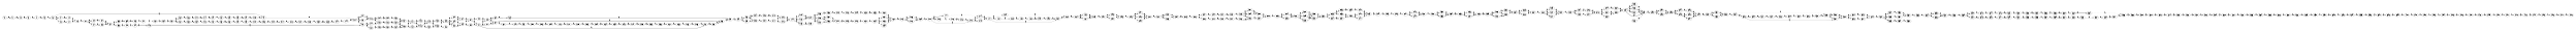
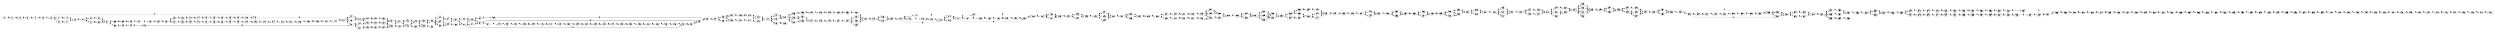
  strict digraph {
    rankdir=LR
    edge [style=solid]
    S0
    S1
    S2
    S3
    S4
    S5
    S6
    S7
    S8
    S9
    S10
    S11
    S12
    S13
    S14
    S15
    S16
    S17
    S18
    S19
    S20
    S21
    S22
    S23
    S24
    S25
    S26
    S27
    S28
    S29
    S30
    S31
    S32
    S33
    S34
    S35
    S36
    S37
    S38
    S39
    S40
    S41
    S42
    S43
    S44
    S45
    S46
    S47
    S48
    S49
    S50
    S51
    S52
    S53
    S54
    S55
    S56
    S57
    S58
    S59
    S60
    S61
    S62
    S63
    S64
    S65
    S66
    S67
    S68
    S69
    S70
    S71
    S72
    S73
    S74
    S75
    S76
    S77
    S78
    S79
    S80
    S81
    S82
    S83
    S84
    S85
    S86
    S87
    S88
    S89
    S90
    S91
    S92
    S93
    S94
    S95
    S96
    S97
    S98
    S99
    S100
    S101
    S102
    S103
    S104
    S105
    S106
    S107
    S108
    n110 [label=S709]
    S110
    S111
    S112
    S113
    S114
    S115
    S116
    S117
    S118
    S119
    S120
    S121
    S122
    S123
    S124
    S125
    S126
    S127
    S128
    S129
    S130
    S131
    S132
    S133
    S134
    S135
    S136
    S137
    S138
    S139
    S140
    S141
    S142
    S143
    S144
    S145
    S146
    S147
    S148
    S149
    S150
    S151
    S152
    S153
    S154
    S155
    S156
    S157
    S158
    S159
    S160
    S161
    S162
    S163
    S164
    S165
    S166
    S167
    S168
    S169
    S170
    S171
    S172
    S173
    S174
    S175
    S176
    S177
    S178
    S179
    S180
    S181
    S182
    S183
    S184
    S185
    S186
    S187
    S188
    S189
    S190
    S191
    S192
    S193
    S194
    S195
    S196
    S197
    S198
    S199
    S200
    S201
    S202
    S203
    S204
    S205
    S206
    S207
    S208
    S209
    S210
    S211
    S212
    S213
    S214
    S215
    S216
    S217
    S218
    S219
    S220
    S221
    S222
    S223
    S224
    S225
    S226
    S227
    S228
    S229
    S230
    S231
    S232
    S233
    S234
    S235
    S236
    S237
    S238
    n240 [label=S639]
    S240
    S241
    S242
    S243
    S244
    S245
    S246
    S247
    S248
    S249
    S250
    S251
    S252
    S253
    S254
    S255
    S256
    S257
    S258
    S259
    S260
    S261
    S262
    S263
    S264
    S265
    S266
    S267
    S268
    S269
    S270
    S271
    S272
    S273
    S274
    S275
    S276
    S277
    S278
    S279
    S280
    S281
    S282
    S283
    S284
    S285
    S286
    S287
    S288
    S289
    S290
    S291
    S292
    S293
    S294
    S295
    S296
    S297
    S298
    S299
    S300
    S301
    S302
    S303
    S304
    S305
    S306
    S307
    S308
    S309
    S310
    S311
    S312
    S313
    S314
    S315
    S317
    S318
    S319
    S320
    S321
    S322
    S323
    S324
    S325
    S326
    S327
    S328
    S329
    S330
    S331
    S332
    S333
    S334
    S335
    S336
    S337
    S338
    S339
    S340
    S341
    S342
    S343
    S344
    S345
    S346
    S347
    S348
    S349
    S350
    S351
    S352
    S353
    S354
    S355
    S356
    S357
    S358
    S359
    S360
    S361
    S362
    S363
    S364
    S365
    S366
    S367
    S368
    S369
    S370
    S371
    S372
    S373
    S374
    S375
    S376
    S377
    S378
    S379
    S380
    S381
    S382
    S383
    S384
    S385
    S386
    S387
    S388
    S389
    S390
    S391
    S392
    S393
    S394
    S395
    S396
    S397
    S398
    S399
    S400
    S401
    S402
    S403
    S404
    S405
    S406
    S407
    S408
    S409
    S410
    S411
    S412
    S413
    S414
    S415
    S416
    S417
    S418
    S0 -> S1 [label=T style=bold]
    S1 -> S2 [label=C style=bold]
    S2 -> S3 [label=A style=dotted]
    S3 -> S4 [label=G style=dotted]
    S4 -> S5 [label=G]
    S5 -> S6 [label=G style=dotted]
    S6 -> S7 [label=G]
    S6 -> S8 [label=C style=dotted]
    S6 -> S9 [label=G]
    S7 -> S10 [label=G style=bold]
    S8 -> S11 [label=C style=bold]
    S9 -> S12 [label=T]
    S10 -> S13 [label=G style=dotted]
    S11 -> S13 [label=G style=dotted]
    S12 -> S14 [label=C style=bold]
    S12 -> S15 [label=T]
    S12 -> S16 [label=A style=dotted]
    S13 -> S17 [label=G]
    S14 -> S18 [label=C style=bold]
    S15 -> S18 [label=C]
    S16 -> S19 [label=G]
    S16 -> S20 [label=A style=dotted]
    S17 -> S21 [label=C style=bold]
    S17 -> S22 [label=T style=bold]
    S18 -> S23 [label=C]
    S18 -> S24 [label=G style=bold]
    S19 -> S23 [label=C]
    S20 -> S25 [label=A style=dotted]
    S21 -> S26 [label=T style=bold]
    S22 -> S27 [label=G]
    S23 -> S28 [label=C style=bold]
    S24 -> S29 [label=A style=bold]
    S25 -> S30 [label=G style=bold]
    S26 -> S31 [label=C style=bold]
    S27 -> S31 [label=C style=bold]
    S28 -> S32 [label=G style=bold]
    S29 -> S33 [label=C style=dotted]
    S30 -> S34 [label=A]
    S31 -> S35 [label=C style=dotted]
    S31 -> S36 [label=G]
    S32 -> S37 [label=G style=bold]
    S32 -> S38 [label=A style=bold]
    S33 -> S37 [label=G]
    S34 -> S38 [label=A style=bold]
    S35 -> S39 [label=C style=bold]
    S36 -> S40 [label=G]
    S37 -> S41 [label=G style=dotted]
    S38 -> S41 [label=G style=dotted]
    S38 -> S42 [label=T]
    S39 -> S43 [label=C style=bold]
    S40 -> S44 [label=G style=dotted]
    S41 -> S45 [label=G]
    S41 -> S46 [label=C style=bold]
    S42 -> S46 [label=C]
    S43 -> S47 [label=T style=dotted]
    S44 -> S48 [label=G style=bold]
    S45 -> S49 [label=C style=dotted]
    S46 -> S49 [label=C style=bold]
    S46 -> S50 [label=G style=dotted]
    S47 -> S51 [label=G style=dotted]
    S48 -> S16 [label=A style=bold]
    S49 -> S52 [label=G]
    S49 -> S53 [label=A]
    S50 -> S53 [label=A style=dotted]
    S51 -> S54 [label=G]
    S52 -> S55 [label=G]
    S53 -> S55 [label=G style=dotted]
    S53 -> S56 [label=C style=dotted]
    S54 -> S57 [label=G]
    S55 -> S58 [label=G style=bold]
    S55 -> S59 [label=C style=bold]
    S55 -> S60 [label=T style=dotted]
    S56 -> S59 [label=C style=dotted]
    S57 -> S61 [label=G style=bold]
    S57 -> S62 [label=A style=dotted]
    S58 -> S63 [label=G style=bold]
    S59 -> S63 [label=G style=dotted]
    S59 -> S64 [label=T]
    S60 -> S64 [label=T]
    S61 -> S65 [label=C]
    S62 -> S66 [label=C]
    S63 -> S67 [label=C style=dotted]
    S63 -> S68 [label=G]
    S64 -> S67 [label=C]
    S65 -> S69 [label=T style=bold]
    S66 -> S70 [label=A style=dotted]
    S67 -> S71 [label=C style=bold]
    S67 -> S72 [label=G]
    S68 -> S71 [label=C]
    S69 -> S73 [label=T style=dotted]
    S70 -> S74 [label=G style=bold]
    S71 -> S75 [label=A style=dotted]
    S71 -> S76 [label=C style=bold]
    S71 -> S77 [label=G style=bold]
    S72 -> S75 [label=A]
    S73 -> S78 [label=C]
    S74 -> S79 [label=A style=dotted]
    S75 -> S80 [label=C style=bold]
    S75 -> S81 [label=T style=bold]
    S76 -> S82 [label=A style=bold]
    S77 -> S81 [label=T style=bold]
    S78 -> S83 [label=C]
    S79 -> S84 [label=T style=dotted]
    S80 -> S85 [label=T style=bold]
    S81 -> S86 [label=G style=bold]
    S81 -> S87 [label=G style=dotted]
    S82 -> S86 [label=G style=bold]
    S83 -> S88 [label=A style=bold]
    S84 -> S89 [label=C]
    S85 -> S90 [label=G style=bold]
    S86 -> S90 [label=G style=dotted]
    S87 -> S91 [label=T]
    S88 -> S92 [label=C]
    S89 -> S93 [label=G style=dotted]
    S90 -> S94 [label=A style=dotted]
    S91 -> S95 [label=T]
    S92 -> S96 [label=T style=dotted]
    S93 -> S97 [label=G style=bold]
    S94 -> S98 [label=G]
    S94 -> S99 [label=A style=dotted]
    S95 -> S100 [label=C style=dotted]
    S96 -> S101 [label=C]
    S97 -> S102 [label=A]
    S98 -> S103 [label=C style=bold]
    S98 -> S104 [label=A style=bold]
    S99 -> S103 [label=C style=dotted]
    S100 -> S105 [label=T]
    S101 -> S106 [label=C style=bold]
    S102 -> S9 [label=G]
    S103 -> S107 [label=G]
    S104 -> S108 [label=A]
    S105 -> n110 [label=A style=bold]
    S106 -> S110 [label=A]
    S107 -> S111 [label=C]
    S108 -> S112 [label=A style=bold]
    n110 -> S113 [label=C style=dotted]
    S110 -> S114 [label=G style=bold]
    S111 -> S115 [label=C style=dotted]
    S111 -> S116 [label=G style=dotted]
    S112 -> S115 [label=C]
    S113 -> S117 [label=G style=bold]
    S114 -> S118 [label=T]
    S115 -> S119 [label=A]
    S116 -> S119 [label=A]
    S117 -> S120 [label=T]
    S118 -> S121 [label=T style=bold]
    S119 -> S122 [label=A style=dotted]
    S119 -> S123 [label=G style=bold]
    S119 -> S124 [label=T]
    S120 -> S125 [label=G]
    S121 -> S126 [label=C style=bold]
    S122 -> S127 [label=G style=bold]
    S123 -> S128 [label=A]
    S124 -> S127 [label=G]
    S125 -> S129 [label=A style=dotted]
    S126 -> S130 [label=T style=dotted]
    S127 -> S131 [label=G]
    S127 -> S132 [label=C]
    S127 -> S133 [label=A]
    S128 -> S132 [label=C style=dotted]
    S129 -> S134 [label=A style=bold]
    S130 -> S135 [label=A style=bold]
    S131 -> S136 [label=T style=dotted]
    S132 -> S136 [label=T]
    S132 -> S137 [label=C]
    S133 -> S138 [label=A]
    S134 -> S139 [label=G style=bold]
    S135 -> S140 [label=C style=bold]
    S136 -> S141 [label=G]
    S137 -> S141 [label=G style=dotted]
    S138 -> S142 [label=C style=bold]
    S139 -> S143 [label=G style=bold]
    S140 -> S144 [label=C style=dotted]
    S141 -> S145 [label=A style=bold]
    S142 -> S146 [label=G style=dotted]
    S143 -> S147 [label=A]
    S144 -> S12 [label=T style=dotted]
    S145 -> S148 [label=G style=bold]
    S146 -> S149 [label=C style=bold]
    S147 -> S150 [label=A style=bold]
    S148 -> S151 [label=G]
    S149 -> S152 [label=A style=dotted]
    S150 -> S153 [label=A style=bold]
    S151 -> S154 [label=C]
    S152 -> S155 [label=A style=bold]
    S153 -> S156 [label=G style=dotted]
    S154 -> S157 [label=T]
    S154 -> S158 [label=G style=dotted]
    S154 -> S159 [label=C style=dotted]
    S155 -> S160 [label=A style=dotted]
    S156 -> S161 [label=G style=bold]
    S157 -> S162 [label=C style=bold]
    S158 -> S162 [label=C style=dotted]
    S159 -> S162 [label=C]
    S160 -> S162 [label=C]
    S161 -> S163 [label=T style=bold]
    S162 -> S164 [label=T style=bold]
    S163 -> S165 [label=T style=dotted]
    S164 -> S166 [label=G]
    S164 -> S167 [label=T style=bold]
    S165 -> S168 [label=G]
    S166 -> S169 [label=C]
    S167 -> S169 [label=C]
    S168 -> S76 [label=C style=dotted]
    S169 -> S170 [label=G style=bold]
    S170 -> S171 [label=A style=bold]
    S170 -> S172 [label=G]
    S170 -> S173 [label=G style=bold]
    S171 -> S174 [label=G style=dotted]
    S172 -> S174 [label=G]
    S172 -> S175 [label=C style=bold]
    S173 -> S176 [label=G style=dotted]
    S174 -> S177 [label=T style=bold]
    S175 -> S177 [label=T style=dotted]
    S176 -> S178 [label=A style=bold]
    S177 -> S179 [label=C style=dotted]
    S177 -> S180 [label=G]
    S177 -> S181 [label=G]
    S178 -> S172 [label=G]
    S179 -> S182 [label=A style=dotted]
    S180 -> S182 [label=A]
    S181 -> S183 [label=A]
    S182 -> S184 [label=A style=dotted]
    S183 -> S185 [label=A style=dotted]
    S184 -> S186 [label=G style=bold]
    S184 -> S187 [label=A style=bold]
    S185 -> S188 [label=G style=dotted]
    S186 -> S189 [label=A style=dotted]
    S187 -> S189 [label=A style=bold]
    S188 -> S190 [label=A style=bold]
    S189 -> S191 [label=A style=dotted]
    S190 -> S192 [label=C]
    S191 -> S193 [label=T]
    S191 -> S194 [label=C]
    S192 -> S180 [label=G style=bold]
    S193 -> S195 [label=G style=dotted]
    S194 -> S195 [label=G style=dotted]
    S195 -> S196 [label=C style=dotted]
    S196 -> S197 [label=T style=bold]
    S196 -> S198 [label=C style=dotted]
    S196 -> S199 [label=G style=dotted]
    S197 -> S200 [label=G style=bold]
    S198 -> S200 [label=G]
    S199 -> S200 [label=G]
    S200 -> S201 [label=T]
    S201 -> S202 [label=C style=bold]
    S201 -> S203 [label=G]
    S202 -> S204 [label=T style=dotted]
    S203 -> S204 [label=T style=dotted]
    S204 -> S205 [label=A style=bold]
    S205 -> S206 [label=C]
    S206 -> S207 [label=T style=dotted]
    S206 -> S208 [label=G style=dotted]
    S207 -> S209 [label=G]
    S208 -> S210 [label=C style=dotted]
    S209 -> S211 [label=T style=bold]
    S210 -> S212 [label=A]
    S211 -> S213 [label=G style=bold]
    S212 -> S214 [label=T style=bold]
    S213 -> S215 [label=C style=dotted]
    S214 -> S216 [label=G]
    S215 -> S217 [label=A]
    S215 -> S218 [label=C style=bold]
    S215 -> S219 [label=G style=bold]
    S216 -> S218 [label=C style=bold]
    S217 -> S220 [label=G style=bold]
    S218 -> S221 [label=A style=dotted]
    S219 -> S220 [label=G style=dotted]
    S220 -> S222 [label=T]
    S221 -> S222 [label=T]
    S222 -> S223 [label=C]
    S223 -> S224 [label=A style=dotted]
    S223 -> S225 [label=G style=bold]
    S224 -> S226 [label=T style=bold]
    S225 -> S226 [label=T]
    S226 -> S227 [label=T]
    S226 -> S228 [label=C style=bold]
    S226 -> S229 [label=G style=dotted]
    S227 -> S230 [label=T style=dotted]
    S228 -> S230 [label=T style=bold]
    S229 -> S230 [label=T]
    S229 -> S231 [label=C style=bold]
    S230 -> S232 [label=T style=dotted]
    S231 -> S232 [label=T style=bold]
    S232 -> S233 [label=C style=dotted]
    S232 -> S234 [label=T]
    S233 -> S235 [label=C]
    S233 -> S236 [label=T style=bold]
    S234 -> S237 [label=A style=bold]
    S235 -> S238 [label=C]
    S236 -> n240 [label=G style=bold]
    S237 -> S238 [label=C]
    S238 -> S240 [label=G style=dotted]
    S238 -> S241 [label=T style=bold]
    n240 -> S242 [label=C]
    S240 -> S243 [label=G]
    S241 -> S243 [label=G]
    S242 -> S243 [label=G]
    S243 -> S244 [label=A style=dotted]
    S244 -> S245 [label=G]
    S245 -> S246 [label=T]
    S246 -> S247 [label=T]
    S247 -> S248 [label=T]
    S247 -> S249 [label=C style=bold]
    S248 -> S250 [label=C style=bold]
    S249 -> S250 [label=C]
    S250 -> S251 [label=T style=dotted]
    S251 -> S252 [label=C]
    S251 -> S253 [label=G style=bold]
    S252 -> S254 [label=A style=dotted]
    S253 -> S254 [label=A style=bold]
    S254 -> S255 [label=A style=bold]
    S255 -> S256 [label=G style=dotted]
    S255 -> S257 [label=A style=bold]
    S256 -> S258 [label=G]
    S257 -> S258 [label=G style=bold]
    S258 -> S259 [label=A style=bold]
    S259 -> S260 [label=G style=bold]
    S259 -> S261 [label=A style=bold]
    S260 -> S262 [label=T]
    S260 -> S263 [label=C]
    S261 -> S263 [label=C style=bold]
    S262 -> S264 [label=T style=bold]
    S263 -> S264 [label=T style=dotted]
    S264 -> S265 [label=G]
    S264 -> S266 [label=A]
    S265 -> S267 [label=G]
    S266 -> S267 [label=G style=dotted]
    S267 -> S268 [label=C]
    S268 -> S269 [label=T]
    S268 -> S270 [label=C style=dotted]
    S268 -> S271 [label=A style=bold]
    S269 -> S272 [label=G]
    S270 -> S272 [label=G style=dotted]
    S271 -> S272 [label=G]
    S272 -> S273 [label=C style=dotted]
    S273 -> S274 [label=C style=bold]
    S273 -> S275 [label=G style=dotted]
    S274 -> S276 [label=A]
    S275 -> S277 [label=C style=dotted]
    S276 -> S278 [label=T style=bold]
    S277 -> S278 [label=T style=bold]
    S278 -> S279 [label=C style=dotted]
    S278 -> S280 [label=G]
    S278 -> S281 [label=A style=dotted]
    S279 -> S282 [label=T style=bold]
    S280 -> S283 [label=G style=dotted]
    S281 -> S283 [label=G]
    S282 -> S284 [label=C style=bold]
    S283 -> S284 [label=C]
    S284 -> S285 [label=C style=bold]
    S284 -> S286 [label=T]
    S284 -> S287 [label=G style=bold]
-   S284 -> S289 [label=A style=bold]
+   S284 -> S288 [label=A style=bold]
    S285 -> S289 [label=C]
    S286 -> S289 [label=C style=bold]
    S287 -> S289 [label=C style=dotted]
    S288 -> S289 [label=C]
    S289 -> S290 [label=A]
    S290 -> S291 [label=G style=bold]
    S290 -> S292 [label=A]
    S291 -> S293 [label=G]
    S292 -> S293 [label=G style=bold]
    S293 -> S294 [label=C style=bold]
    S293 -> S295 [label=A style=bold]
    S294 -> S296 [label=C]
    S295 -> S297 [label=G style=bold]
    S295 -> S298 [label=A style=dotted]
    S296 -> S299 [label=C style=bold]
    S297 -> S299 [label=C style=bold]
    S298 -> S299 [label=C style=dotted]
    S299 -> S300 [label=A style=dotted]
    S300 -> S301 [label=T style=bold]
    S300 -> S302 [label=C]
    S301 -> S303 [label=G style=bold]
    S302 -> S303 [label=G]
    S303 -> S304 [label=C]
    S304 -> S305 [label=T style=dotted]
    S304 -> S306 [label=A]
    S305 -> S307 [label=G]
    S305 -> S308 [label=A style=bold]
    S306 -> S307 [label=G]
    S306 -> S309 [label=G]
    S307 -> S310 [label=T style=bold]
    S308 -> S310 [label=T style=bold]
    S309 -> S311 [label=T style=bold]
    S310 -> S312 [label=C]
    S310 -> S313 [label=A]
    S311 -> S314 [label=T]
    S312 -> S315 [label=A style=dotted]
    S313 -> S317 [label=G style=dotted]
    S314 -> S318 [label=T]
    S315 -> S319 [label=C style=dotted]
    S317 -> S319 [label=C]
    S318 -> S320 [label=C]
    S319 -> S321 [label=C]
    S320 -> S322 [label=C style=dotted]
    S321 -> S323 [label=T style=bold]
    S321 -> S324 [label=A style=dotted]
    S321 -> S325 [label=G style=bold]
    S322 -> S326 [label=G]
    S323 -> S327 [label=C style=dotted]
    S324 -> S328 [label=T style=dotted]
    S325 -> S329 [label=T style=bold]
    S326 -> S330 [label=A style=dotted]
    S327 -> S331 [label=G style=dotted]
    S328 -> S331 [label=G style=dotted]
    S329 -> S332 [label=T]
    S330 -> S305 [label=T style=bold]
    S331 -> S333 [label=C]
    S333 -> S334 [label=C]
    S334 -> S335 [label=T style=bold]
    S334 -> S336 [label=C]
    S335 -> S337 [label=T]
    S336 -> S337 [label=T style=bold]
    S337 -> S338 [label=T style=bold]
    S338 -> S339 [label=C]
    S339 -> S340 [label=T style=bold]
    S339 -> S341 [label=C]
    S340 -> S342 [label=T style=dotted]
    S341 -> S343 [label=C style=bold]
    S342 -> S344 [label=G]
    S343 -> S345 [label=C style=bold]
    S344 -> S346 [label=T]
    S345 -> S347 [label=C style=dotted]
    S346 -> S348 [label=T style=bold]
    S347 -> S349 [label=G style=bold]
    S348 -> S350 [label=G style=dotted]
    S349 -> S351 [label=C style=dotted]
    S350 -> S352 [label=G]
    S351 -> S353 [label=A]
    S352 -> S354 [label=A style=bold]
    S353 -> S355 [label=G]
    S354 -> S356 [label=T]
    S355 -> S357 [label=T]
    S356 -> S358 [label=A style=dotted]
    S357 -> S359 [label=C]
    S358 -> S360 [label=C style=bold]
    S359 -> S361 [label=A style=bold]
    S360 -> S362 [label=T style=dotted]
    S361 -> S363 [label=A]
    S362 -> S364 [label=T style=bold]
    S363 -> S365 [label=G style=dotted]
    S364 -> S366 [label=C style=dotted]
    S365 -> S367 [label=G]
    S366 -> S368 [label=A]
    S367 -> S369 [label=C style=dotted]
    S368 -> S370 [label=G style=bold]
    S369 -> S371 [label=A]
    S370 -> S372 [label=A]
    S371 -> S366 [label=C]
    S372 -> S373 [label=G]
    S373 -> S374 [label=G style=bold]
    S374 -> S375 [label=A]
    S375 -> S376 [label=G]
    S376 -> S377 [label=G style=bold]
    S377 -> S378 [label=G]
    S378 -> S379 [label=G style=bold]
    S379 -> S380 [label=A style=dotted]
    S380 -> S381 [label=A]
    S381 -> S382 [label=T]
    S382 -> S383 [label=G style=bold]
    S383 -> S384 [label=T]
    S384 -> S385 [label=C]
    S385 -> S386 [label=C style=bold]
    S386 -> S387 [label=C style=dotted]
    S387 -> S388 [label=T style=bold]
    S388 -> S389 [label=C]
    S389 -> S390 [label=C]
    S390 -> S391 [label=T style=dotted]
    S391 -> S392 [label=G style=bold]
    S392 -> S393 [label=T style=dotted]
    S393 -> S394 [label=C]
    S394 -> S395 [label=T]
    S395 -> S396 [label=C]
    S396 -> S397 [label=A style=dotted]
    S397 -> S398 [label=G]
    S398 -> S399 [label=G]
    S399 -> S400 [label=C]
    S400 -> S401 [label=T style=dotted]
    S401 -> S402 [label=T]
    S402 -> S403 [label=C style=dotted]
    S403 -> S404 [label=G style=dotted]
    S404 -> S405 [label=G]
    S405 -> S406 [label=G]
    S406 -> S407 [label=C]
    S407 -> S408 [label=C]
    S408 -> S409 [label=C]
    S409 -> S410 [label=C style=dotted]
    S410 -> S411 [label=T]
    S411 -> S412 [label=C style=dotted]
    S412 -> S413 [label=A]
    S413 -> S414 [label=A style=dotted]
    S414 -> S415 [label=T]
    S415 -> S416 [label=C style=dotted]
    S416 -> S417 [label=C style=bold]
    S417 -> S418 [label=T]
  }
